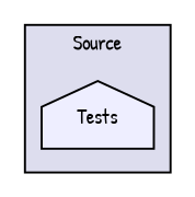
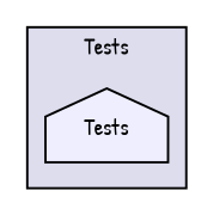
  digraph {
    compound=true
    rankdir=LR
    fontname="Patrick Hand"
    n1 [fillcolor="#eeeeff" fontname="Patrick Hand" fontsize=10 label=Tests pencolor=black shape=house style=filled]
    subgraph cluster_1 {
      bgcolor="#ddddee"
      fontsize=10
-     label=Source
+     label=Tests
      pencolor=black
      n1
    }
  }
